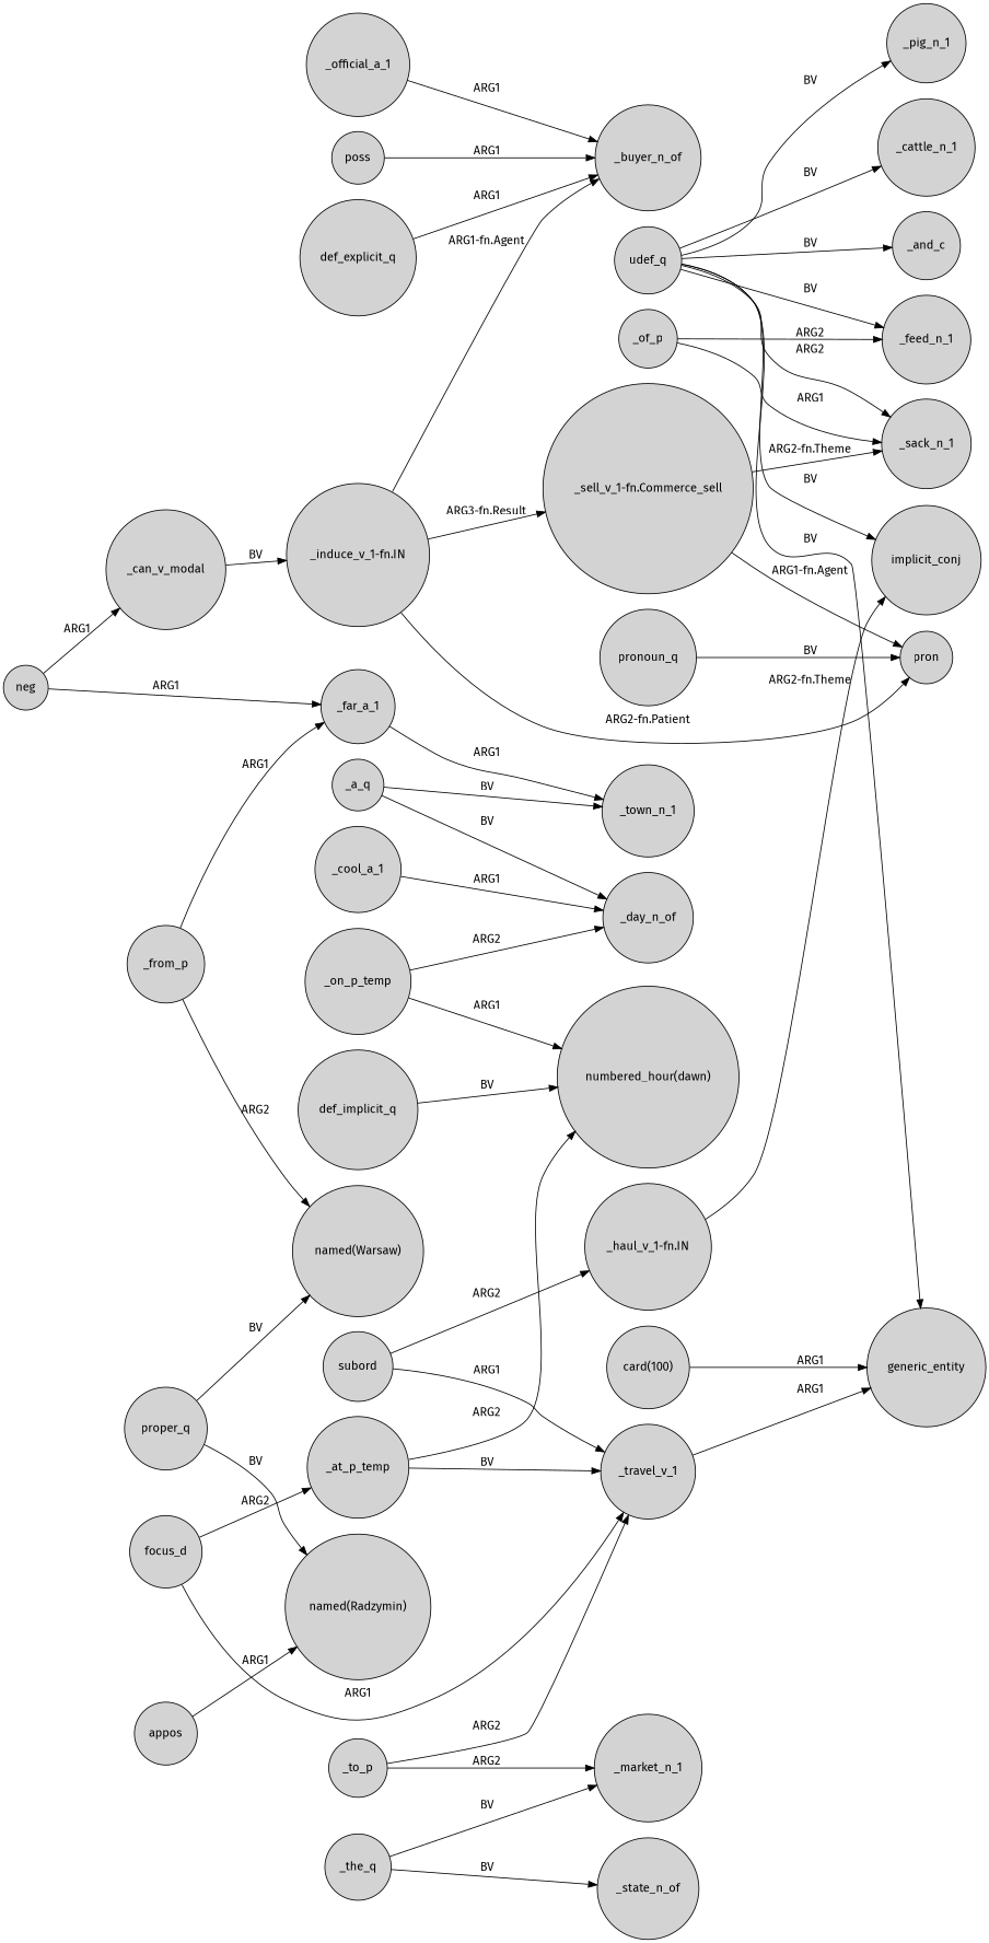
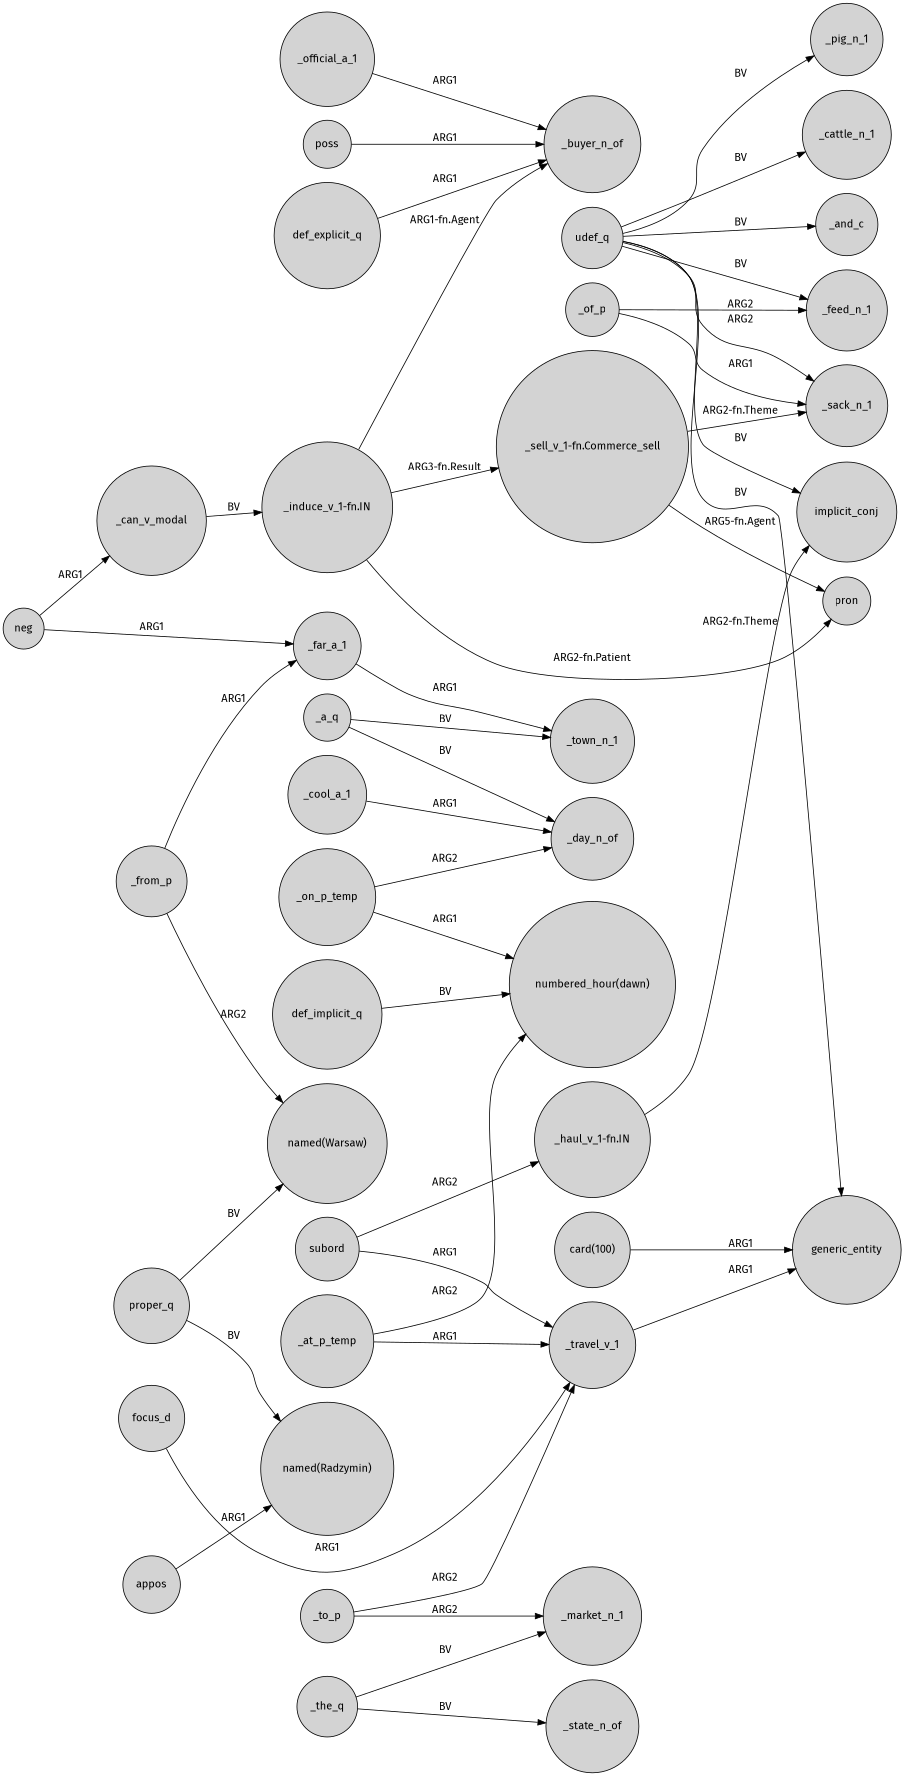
  digraph {
    fontname="Fira Sans"
    rankdir=LR
    node [fontname="Fira Sans" shape=circle style=filled]
    edge [fontname="Fira Sans"]
    focus_d
    _at_p_temp
    _travel_v_1
    "numbered_hour(dawn)"
    generic_entity
    udef_q
    _feed_n_1
    implicit_conj
    _pig_n_1
    _sack_n_1
    _cattle_n_1
    _and_c
    _to_p
    _market_n_1
    _cool_a_1
    _day_n_of
    "card(100)"
    "_induce_v_1-fn.IN"
    "_sell_v_1-fn.Commerce_sell"
    _buyer_n_of
    pron
    _of_p
    _far_a_1
    _town_n_1
    poss
    _from_p
    "named(Warsaw)"
    "_haul_v_1-fn.IN"
    neg
    _can_v_modal
    _a_q
    subord
    _the_q
    _state_n_of
    appos
    "named(Radzymin)"
    proper_q
-   pronoun_q
    _on_p_temp
    def_explicit_q
    def_implicit_q
    _official_a_1
-   focus_d -> _at_p_temp [label=ARG2]
    focus_d -> _travel_v_1 [label=ARG1]
-   _at_p_temp -> _travel_v_1 [label=BV]
+   _at_p_temp -> _travel_v_1 [label=ARG1]
    _at_p_temp -> "numbered_hour(dawn)" [label=ARG2]
    _travel_v_1 -> generic_entity [label=ARG1]
    udef_q -> generic_entity [label=BV]
    udef_q -> _feed_n_1 [label=BV]
    udef_q -> implicit_conj [label=BV]
    udef_q -> _pig_n_1 [label=BV]
    udef_q -> _sack_n_1 [label=ARG2]
    udef_q -> _cattle_n_1 [label=BV]
    udef_q -> _and_c [label=BV]
    _to_p -> _travel_v_1 [label=ARG2]
    _to_p -> _market_n_1 [label=ARG2]
    _cool_a_1 -> _day_n_of [label=ARG1]
    "card(100)" -> generic_entity [label=ARG1]
    "_induce_v_1-fn.IN" -> "_sell_v_1-fn.Commerce_sell" [label="ARG3-fn.Result"]
    "_induce_v_1-fn.IN" -> _buyer_n_of [label="ARG1-fn.Agent"]
    "_induce_v_1-fn.IN" -> pron [label="ARG2-fn.Patient"]
    "_sell_v_1-fn.Commerce_sell" -> _sack_n_1 [label="ARG2-fn.Theme"]
-   "_sell_v_1-fn.Commerce_sell" -> pron [label="ARG1-fn.Agent"]
+   "_sell_v_1-fn.Commerce_sell" -> pron [label="ARG5-fn.Agent"]
    _of_p -> _feed_n_1 [label=ARG2]
    _of_p -> _sack_n_1 [label=ARG1]
    _far_a_1 -> _town_n_1 [label=ARG1]
    poss -> _buyer_n_of [label=ARG1]
    _from_p -> _far_a_1 [label=ARG1]
    _from_p -> "named(Warsaw)" [label=ARG2]
    "_haul_v_1-fn.IN" -> implicit_conj [label="ARG2-fn.Theme"]
    neg -> _far_a_1 [label=ARG1]
    neg -> _can_v_modal [label=ARG1]
    _can_v_modal -> "_induce_v_1-fn.IN" [label=BV]
    _a_q -> _day_n_of [label=BV]
    _a_q -> _town_n_1 [label=BV]
    subord -> _travel_v_1 [label=ARG1]
    subord -> "_haul_v_1-fn.IN" [label=ARG2]
    _the_q -> _market_n_1 [label=BV]
    _the_q -> _state_n_of [label=BV]
    appos -> "named(Radzymin)" [label=ARG1]
    proper_q -> "named(Warsaw)" [label=BV]
    proper_q -> "named(Radzymin)" [label=BV]
-   pronoun_q -> pron [label=BV]
    _on_p_temp -> "numbered_hour(dawn)" [label=ARG1]
    _on_p_temp -> _day_n_of [label=ARG2]
    def_explicit_q -> _buyer_n_of [label=ARG1]
    def_implicit_q -> "numbered_hour(dawn)" [label=BV]
    _official_a_1 -> _buyer_n_of [label=ARG1]
  }
